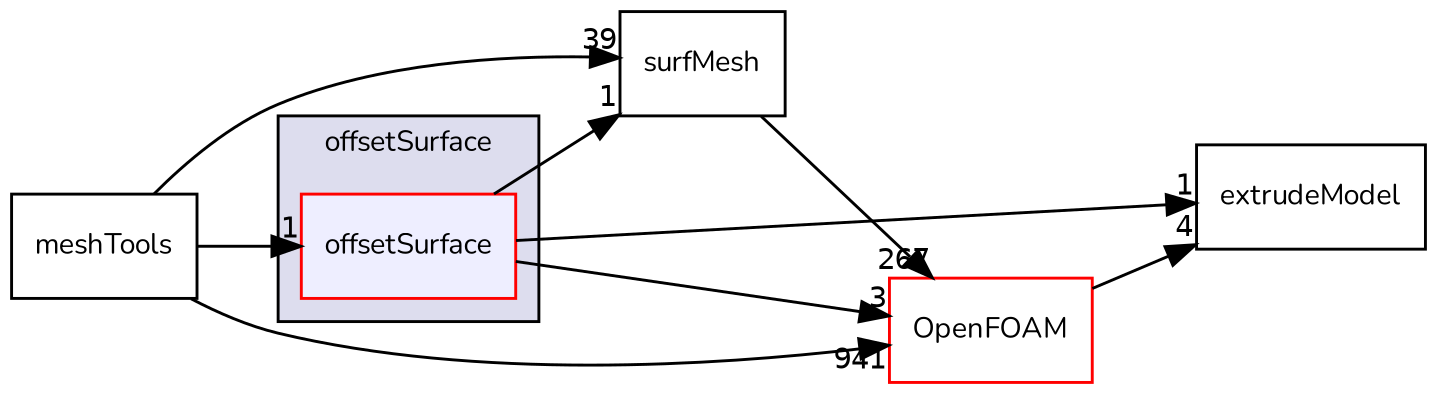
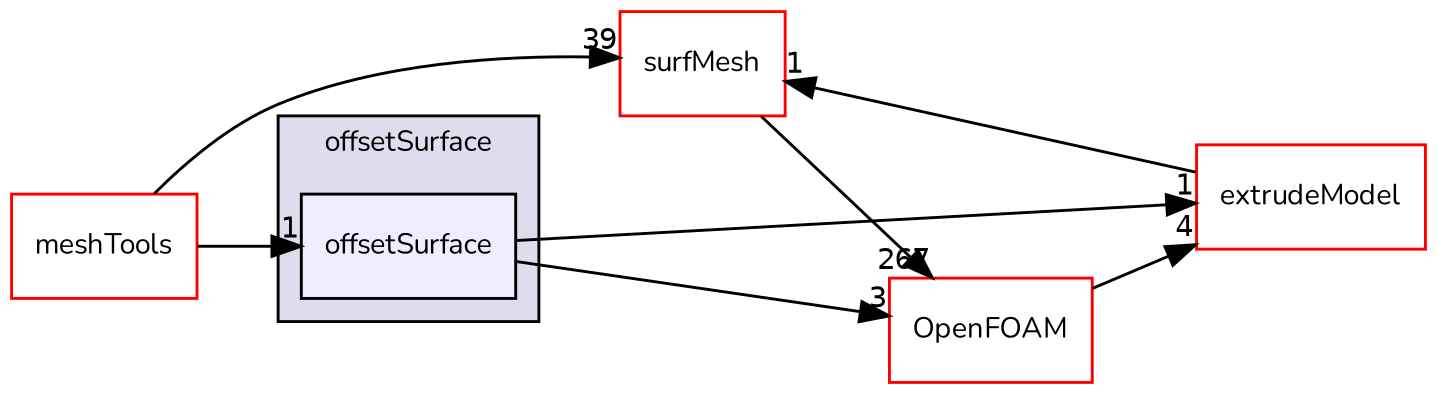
  digraph {
    compound=true
    fontname=Nunito
    rankdir=LR
    node [fontname=Nunito fontsize=10 shape=box color=red]
    edge [fontname=Nunito headlabel=1 labeldistance=1.5 labelfontname=Helvetica labelfontsize=10]
-   n1 [fillcolor="#eeeeff" label=offsetSurface pencolor=black style=filled]
-   n2 [color=black label=surfMesh]
+   n1 [fillcolor="#eeeeff" label=offsetSurface pencolor=black style=filled color=""]
+   n2 [label=surfMesh]
    n3 [label=OpenFOAM]
-   n4 [label=extrudeModel color=""]
-   n5 [color=black label=meshTools]
+   n4 [label=extrudeModel]
+   n5 [label=meshTools]
    subgraph cluster_1 {
      bgcolor="#ddddee"
      fontsize=10
      label=offsetSurface
      pencolor=black
      n1
    }
-   n1 -> n2
+   n4 -> n2
    n1 -> n3 [headlabel=3]
    n1 -> n4
    n2 -> n3 [headlabel=267]
    n3 -> n4 [headlabel=4]
    n5 -> n1
    n5 -> n2 [headlabel=39]
-   n5 -> n3 [headlabel=941]
  }
